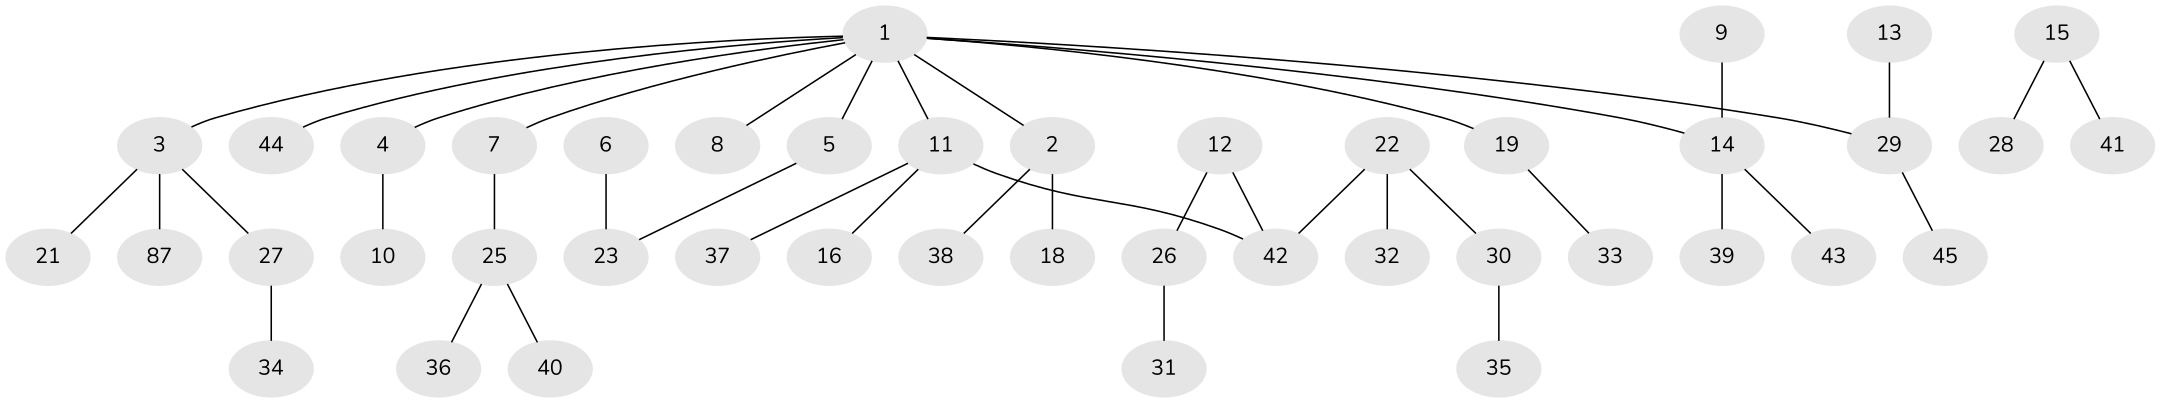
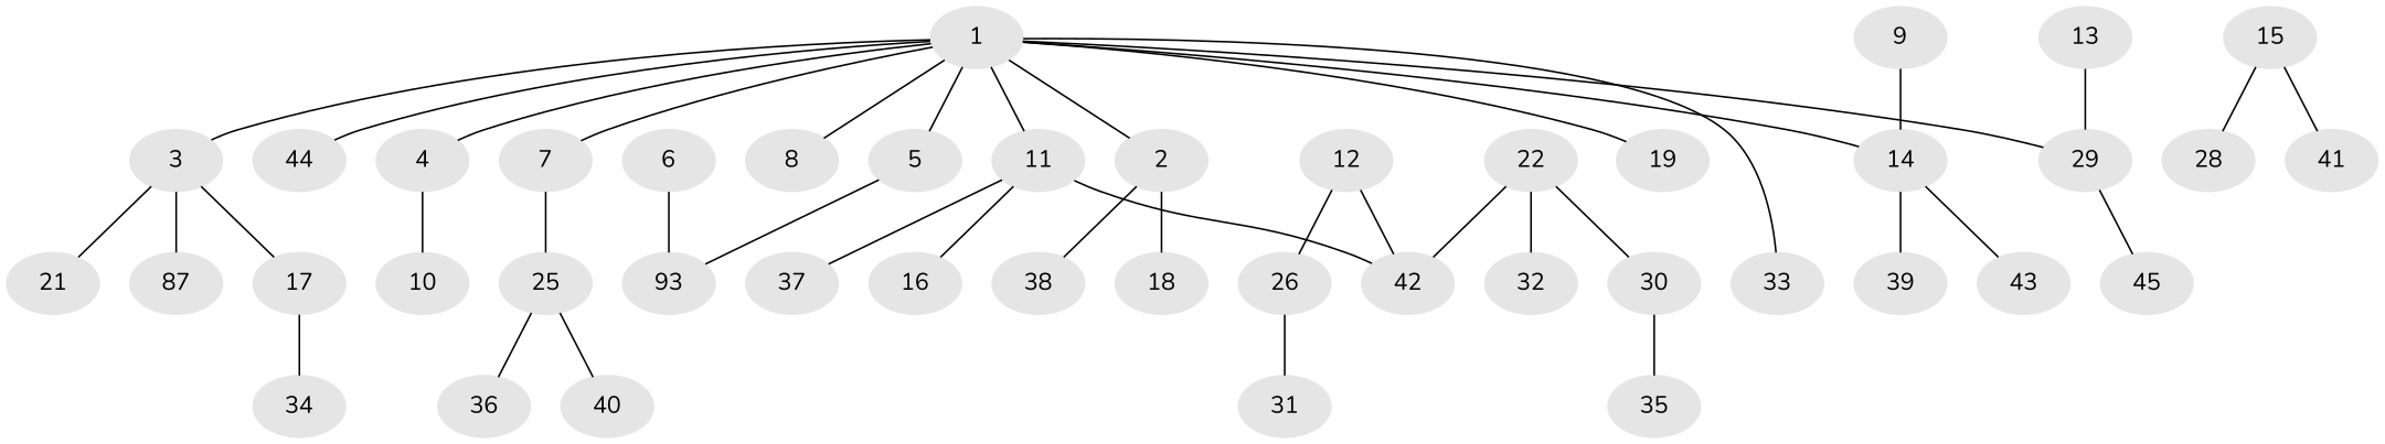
  graph {
    fontname=Nunito
    node [color=gray90 fontname=Nunito style=filled]
    edge [fontname=Nunito weight=1.0]
    1
    2
    3
    4
    5
    7
    8
    11
    14
    19
    29
    33
    44
    18
    38
-   17 [label=27]
+   17
    21
    n18 [label=87]
    10
-   23
+   23 [label=93]
    6
    25
    16
    37
    42
    39
    43
    45
    34
    15
    28
    41
    36
    40
    9
    12
    26
    31
    13
    22
    30
    32
    35
    1 -- 2
    1 -- 3
    1 -- 4
    1 -- 5
    1 -- 7
    1 -- 8
    1 -- 11
    1 -- 14
    1 -- 19
    1 -- 29
-   19 -- 33
+   1 -- 33
    1 -- 44
    2 -- 18
    2 -- 38
    3 -- 17
    3 -- 21
    3 -- n18
    4 -- 10
    5 -- 23
    7 -- 25
    11 -- 16
    11 -- 37
    11 -- 42
    14 -- 39
    14 -- 43
    29 -- 45
    17 -- 34
    6 -- 23
    25 -- 36
    25 -- 40
    15 -- 28
    15 -- 41
    9 -- 14
    12 -- 42
    12 -- 26
    26 -- 31
    13 -- 29
    22 -- 42
    22 -- 30
    22 -- 32
    30 -- 35
  }
